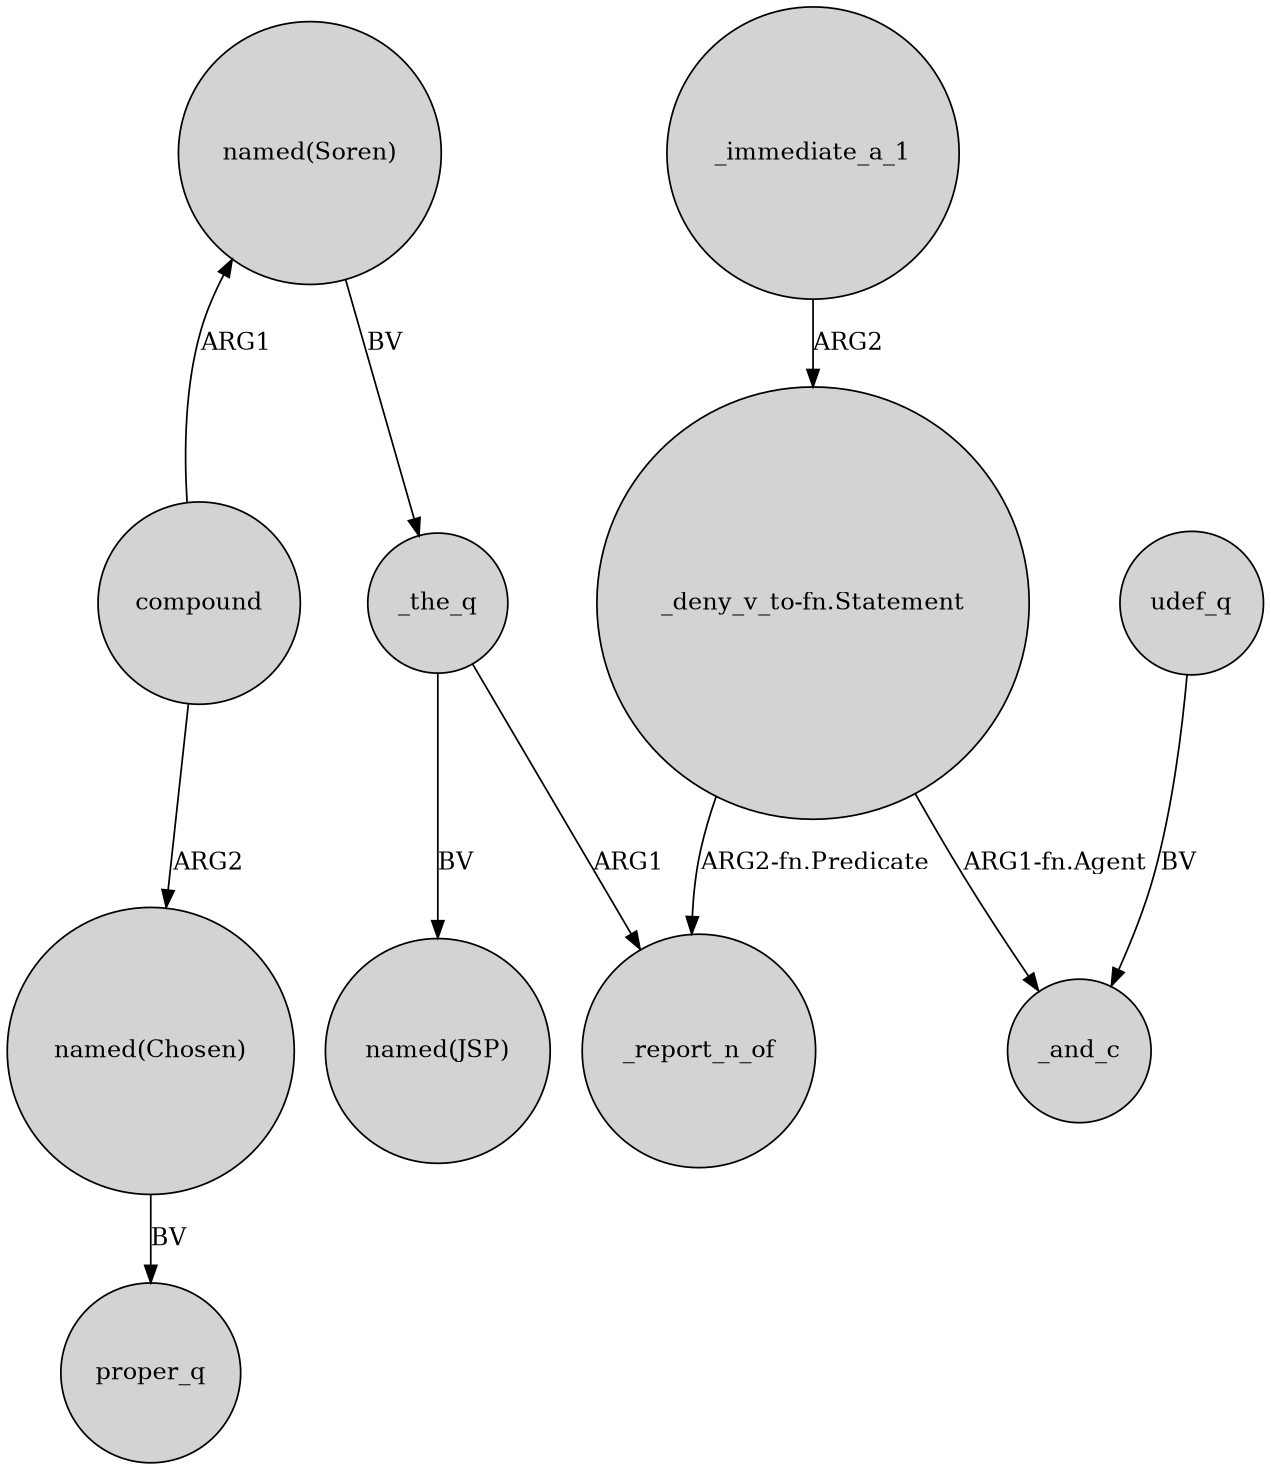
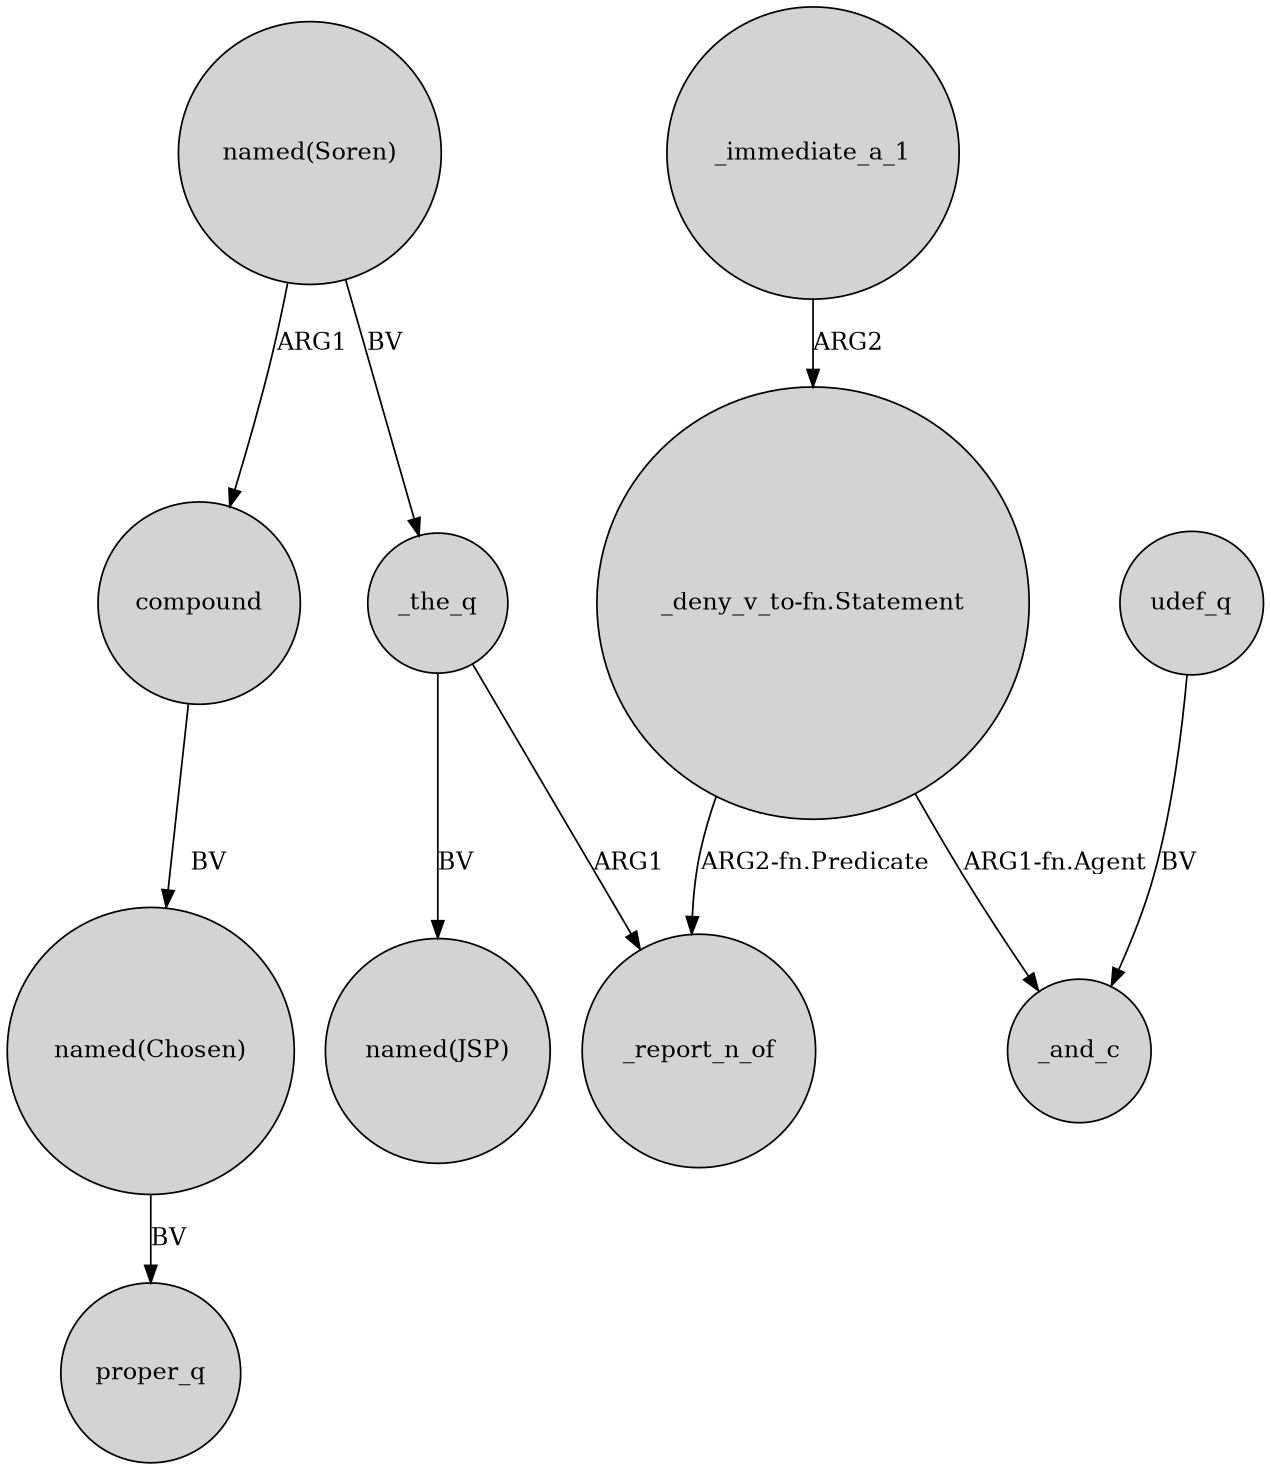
  digraph {
    node [shape=circle style=filled]
    _immediate_a_1
    "_deny_v_to-fn.Statement"
    _report_n_of
    _and_c
    "named(Chosen)"
    proper_q
    compound
    "named(Soren)"
    _the_q
    "named(JSP)"
    udef_q
    _immediate_a_1 -> "_deny_v_to-fn.Statement" [label=ARG2]
    "_deny_v_to-fn.Statement" -> _report_n_of [label="ARG2-fn.Predicate"]
    "_deny_v_to-fn.Statement" -> _and_c [label="ARG1-fn.Agent"]
    "named(Chosen)" -> proper_q [label=BV]
-   compound -> "named(Chosen)" [label=ARG2]
-   compound -> "named(Soren)" [label=ARG1]
+   compound -> "named(Chosen)" [label=BV]
+   "named(Soren)" -> compound [label=ARG1]
    "named(Soren)" -> _the_q [label=BV]
    _the_q -> _report_n_of [label=ARG1]
    _the_q -> "named(JSP)" [label=BV]
    udef_q -> _and_c [label=BV]
  }
